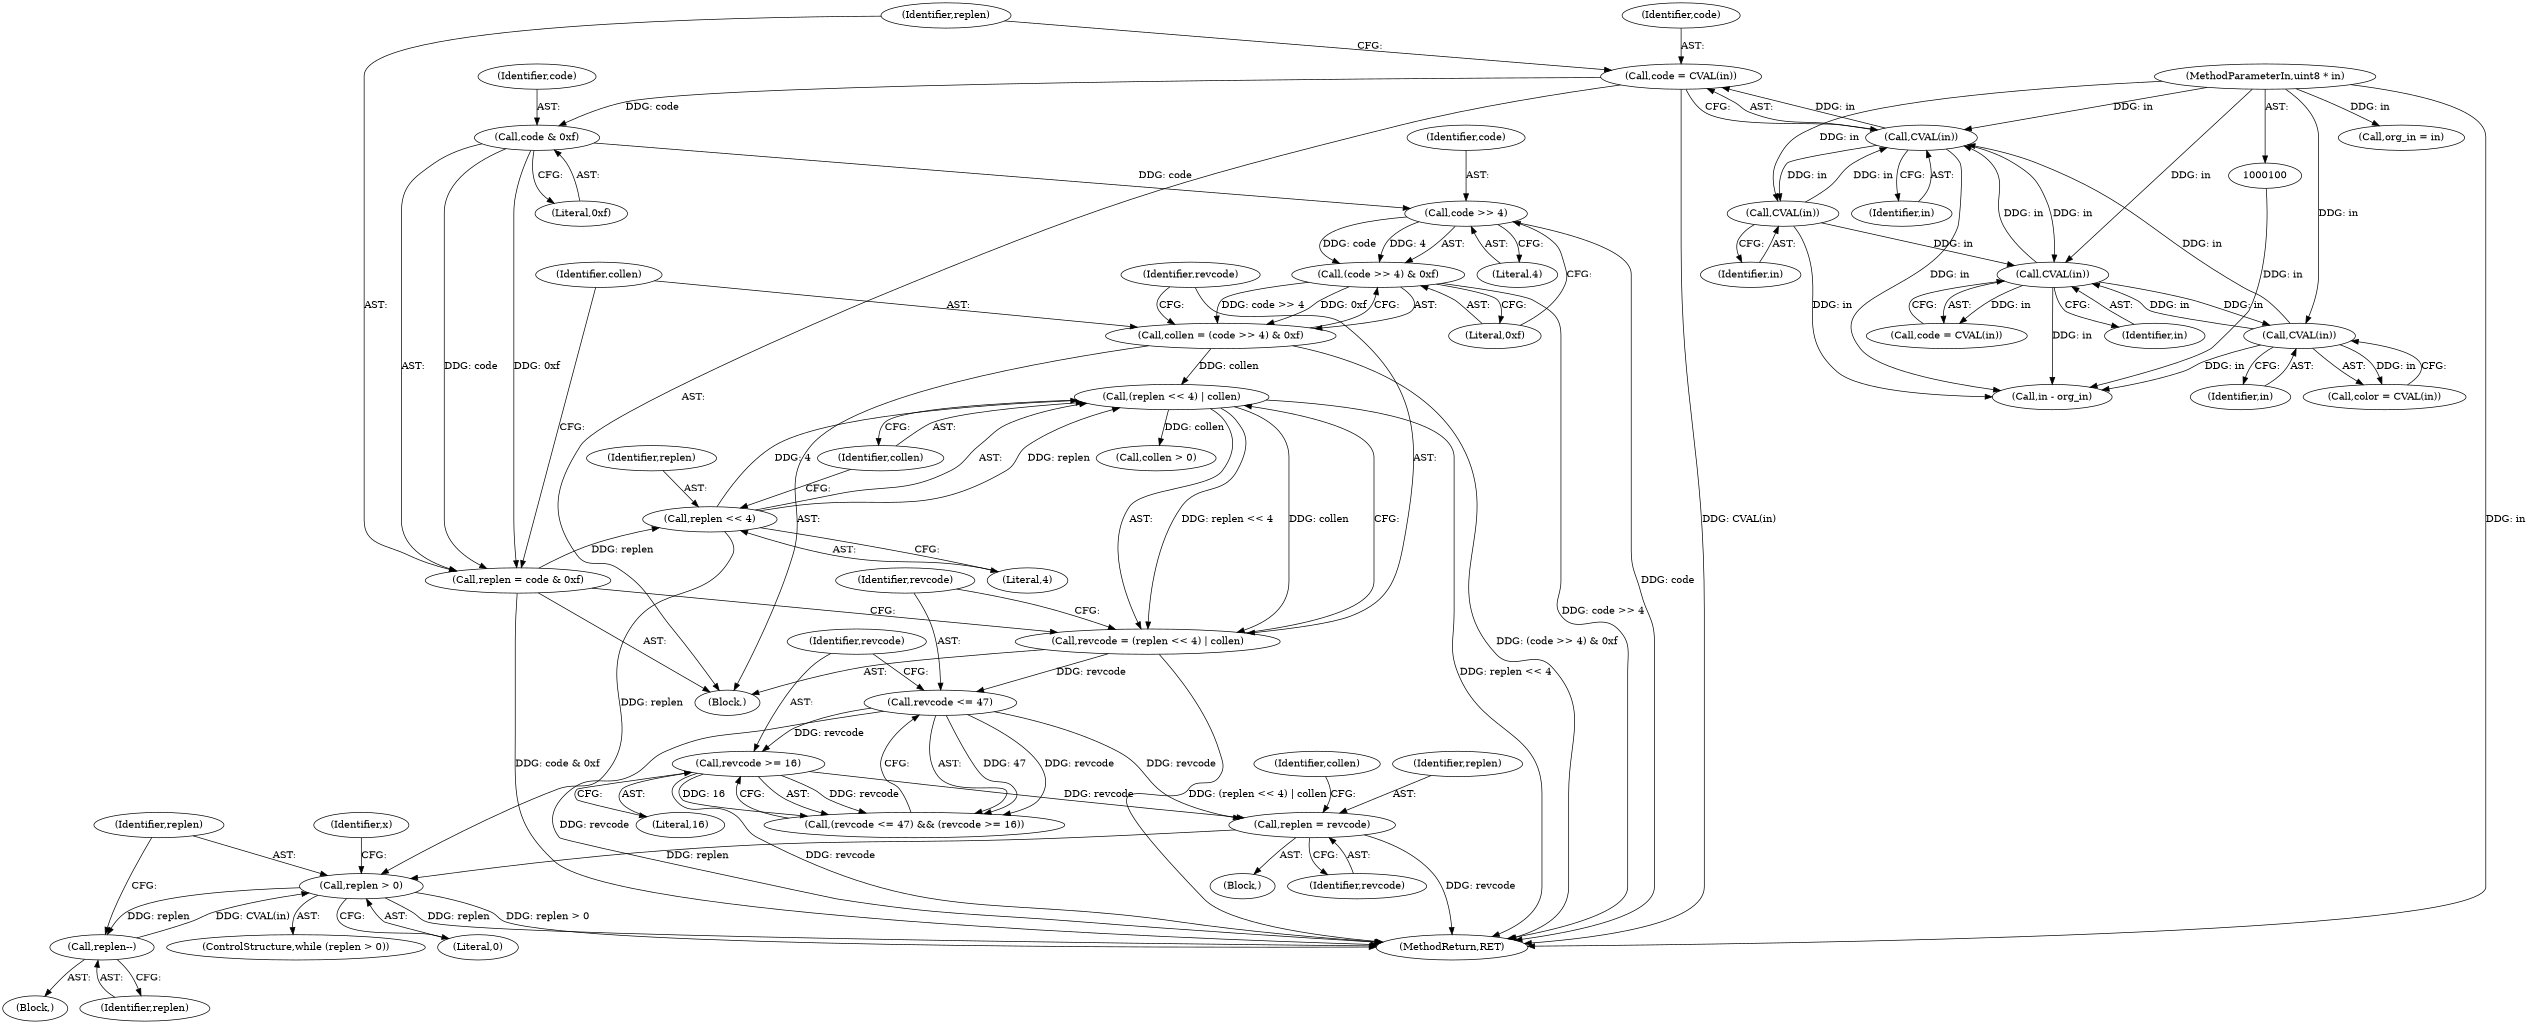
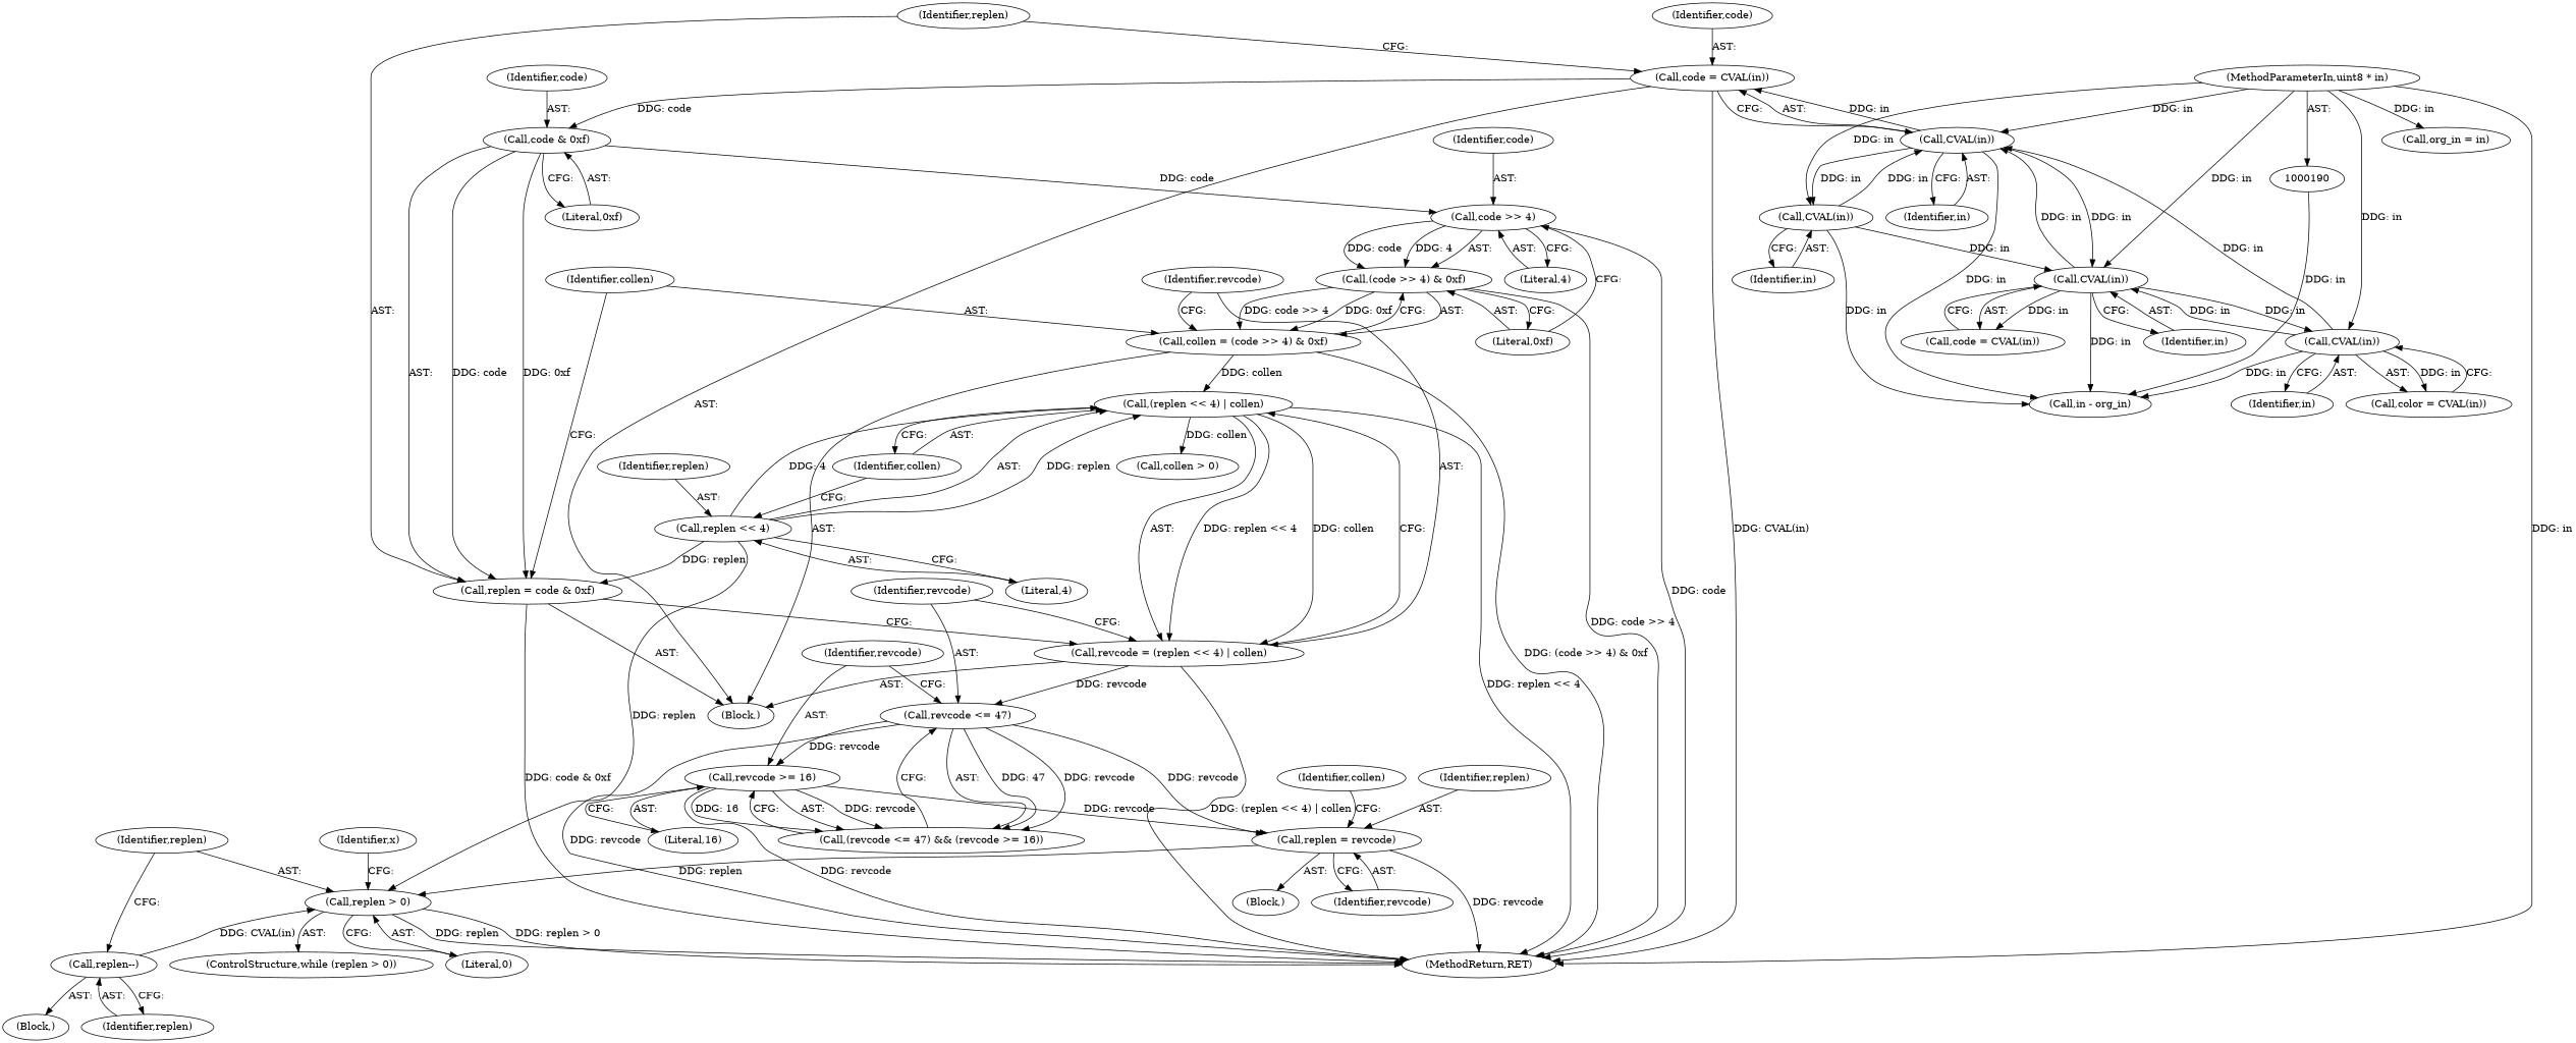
  digraph {
    n1 [label="(Call,replen > 0)"]
    n2 [label="(Call,replen--)"]
    n3 [label="(MethodReturn,RET)"]
    n4 [label="(ControlStructure,while (replen > 0))"]
    n5 [label="(Literal,0)"]
    n6 [label="(Block,)"]
    n7 [label="(Identifier,replen)"]
    n8 [label="(Call,replen << 4)"]
    n9 [label="(Call,(replen << 4) | collen)"]
    n10 [label="(Literal,4)"]
    n11 [label="(Call,revcode = (replen << 4) | collen)"]
    n12 [label="(Identifier,collen)"]
    n13 [label="(Call,collen > 0)"]
    n14 [label="(Call,replen = code & 0xf)"]
    n15 [label="(Block,)"]
    n16 [label="(Call,code & 0xf)"]
    n17 [label="(Call,code >> 4)"]
    n18 [label="(Literal,0xf)"]
    n19 [label="(Call,(code >> 4) & 0xf)"]
    n20 [label="(Literal,4)"]
    n21 [label="(Call,code = CVAL(in))"]
    n22 [label="(Call,CVAL(in))"]
    n23 [label="(Call,CVAL(in))"]
    n24 [label="(Call,CVAL(in))"]
    n25 [label="(Call,in - org_in)"]
    n26 [label="(Identifier,in)"]
    n27 [label="(Identifier,in)"]
    n28 [label="(Call,CVAL(in))"]
    n29 [label="(Identifier,in)"]
    n30 [label="(Call,code = CVAL(in))"]
    n31 [label="(MethodParameterIn,uint8 * in)"]
    n32 [label="(Call,org_in = in)"]
-   1000100
+   1000100 [label=1000190]
    n34 [label="(Call,color = CVAL(in))"]
    n35 [label="(Identifier,in)"]
    n36 [label="(Call,replen = revcode)"]
    n37 [label="(Block,)"]
    n38 [label="(Identifier,revcode)"]
    n39 [label="(Call,revcode >= 16)"]
    n40 [label="(Literal,16)"]
    n41 [label="(Call,(revcode <= 47) && (revcode >= 16))"]
    n42 [label="(Call,revcode <= 47)"]
    n43 [label="(Call,collen = (code >> 4) & 0xf)"]
    n44 [label="(Literal,0xf)"]
    n45 [label="(Identifier,code)"]
    n46 [label="(Identifier,replen)"]
    n47 [label="(Identifier,revcode)"]
    n48 [label="(Identifier,collen)"]
    n49 [label="(Identifier,code)"]
    n50 [label="(Identifier,revcode)"]
    n51 [label="(Identifier,replen)"]
    n52 [label="(Identifier,replen)"]
    n53 [label="(Identifier,code)"]
    n54 [label="(Identifier,collen)"]
    n55 [label="(Identifier,x)"]
    n56 [label="(Identifier,replen)"]
    n57 [label="(Identifier,revcode)"]
-   n1 -> n2 [label="DDG: replen"]
    n1 -> n3 [label="DDG: replen"]
    n1 -> n3 [label="DDG: replen > 0"]
    n1 -> n4 [label="AST: "]
    n1 -> n5 [label="CFG: "]
    n2 -> n1 [label="DDG: CVAL(in)"]
    n2 -> n6 [label="AST: "]
    n2 -> n7 [label="CFG: "]
    n5 -> n1 [label="AST: "]
    n7 -> n2 [label="AST: "]
    n8 -> n1 [label="DDG: replen"]
    n8 -> n9 [label="AST: "]
    n8 -> n9 [label="DDG: replen"]
    n8 -> n9 [label="DDG: 4"]
    n8 -> n10 [label="CFG: "]
    n9 -> n3 [label="DDG: replen << 4"]
    n9 -> n11 [label="AST: "]
    n9 -> n11 [label="DDG: replen << 4"]
    n9 -> n11 [label="DDG: collen"]
    n9 -> n12 [label="CFG: "]
    n9 -> n13 [label="DDG: collen"]
    n10 -> n8 [label="AST: "]
    n11 -> n3 [label="DDG: (replen << 4) | collen"]
    n11 -> n9 [label="CFG: "]
    n11 -> n15 [label="AST: "]
    n11 -> n42 [label="DDG: revcode"]
    n12 -> n8 [label="CFG: "]
    n12 -> n9 [label="AST: "]
    n14 -> n3 [label="DDG: code & 0xf"]
-   n14 -> n8 [label="DDG: replen"]
+   n8 -> n14 [label="DDG: replen"]
    n14 -> n11 [label="CFG: "]
    n14 -> n15 [label="AST: "]
    n16 -> n14 [label="AST: "]
    n16 -> n14 [label="DDG: code"]
    n16 -> n14 [label="DDG: 0xf"]
    n16 -> n17 [label="DDG: code"]
    n16 -> n18 [label="CFG: "]
    n17 -> n3 [label="DDG: code"]
    n17 -> n19 [label="AST: "]
    n17 -> n19 [label="DDG: code"]
    n17 -> n19 [label="DDG: 4"]
    n17 -> n20 [label="CFG: "]
    n18 -> n16 [label="AST: "]
    n19 -> n3 [label="DDG: code >> 4"]
    n19 -> n43 [label="AST: "]
    n19 -> n43 [label="DDG: code >> 4"]
    n19 -> n43 [label="DDG: 0xf"]
    n19 -> n44 [label="CFG: "]
    n20 -> n17 [label="AST: "]
    n21 -> n3 [label="DDG: CVAL(in)"]
    n21 -> n15 [label="AST: "]
    n21 -> n16 [label="DDG: code"]
    n21 -> n22 [label="CFG: "]
    n22 -> n21 [label="AST: "]
    n22 -> n21 [label="DDG: in"]
    n22 -> n23 [label="DDG: in"]
    n22 -> n24 [label="DDG: in"]
    n22 -> n25 [label="DDG: in"]
    n22 -> n26 [label="CFG: "]
    n23 -> n22 [label="DDG: in"]
    n23 -> n24 [label="DDG: in"]
    n23 -> n25 [label="DDG: in"]
    n23 -> n27 [label="CFG: "]
    n24 -> n22 [label="DDG: in"]
    n24 -> n25 [label="DDG: in"]
    n24 -> n28 [label="DDG: in"]
    n24 -> n29 [label="CFG: "]
    n24 -> n30 [label="AST: "]
    n24 -> n30 [label="DDG: in"]
    n26 -> n22 [label="AST: "]
    n27 -> n23 [label="AST: "]
    n28 -> n22 [label="DDG: in"]
    n28 -> n24 [label="DDG: in"]
    n28 -> n25 [label="DDG: in"]
    n28 -> n34 [label="AST: "]
    n28 -> n34 [label="DDG: in"]
    n28 -> n35 [label="CFG: "]
    n29 -> n24 [label="AST: "]
    n30 -> n24 [label="CFG: "]
    n31 -> n3 [label="DDG: in"]
    n31 -> n22 [label="DDG: in"]
    n31 -> n23 [label="DDG: in"]
    n31 -> n24 [label="DDG: in"]
    n31 -> n28 [label="DDG: in"]
    n31 -> n32 [label="DDG: in"]
    n31 -> 1000100 [label="AST: "]
    1000100 -> n25 [label="DDG: in"]
    n34 -> n28 [label="CFG: "]
    n35 -> n28 [label="AST: "]
    n36 -> n1 [label="DDG: replen"]
    n36 -> n3 [label="DDG: revcode"]
    n36 -> n37 [label="AST: "]
    n36 -> n38 [label="CFG: "]
    n38 -> n36 [label="AST: "]
    n39 -> n3 [label="DDG: revcode"]
    n39 -> n36 [label="DDG: revcode"]
    n39 -> n40 [label="CFG: "]
    n39 -> n41 [label="AST: "]
    n39 -> n41 [label="DDG: revcode"]
    n39 -> n41 [label="DDG: 16"]
    n40 -> n39 [label="AST: "]
    n41 -> n39 [label="CFG: "]
    n41 -> n42 [label="CFG: "]
    n42 -> n3 [label="DDG: revcode"]
    n42 -> n36 [label="DDG: revcode"]
    n42 -> n39 [label="DDG: revcode"]
    n42 -> n41 [label="AST: "]
    n42 -> n41 [label="DDG: revcode"]
    n42 -> n41 [label="DDG: 47"]
    n43 -> n3 [label="DDG: (code >> 4) & 0xf"]
    n43 -> n9 [label="DDG: collen"]
    n43 -> n15 [label="AST: "]
    n43 -> n19 [label="CFG: "]
    n44 -> n17 [label="CFG: "]
    n44 -> n19 [label="AST: "]
    n45 -> n16 [label="AST: "]
    n46 -> n8 [label="AST: "]
    n47 -> n11 [label="AST: "]
    n47 -> n43 [label="CFG: "]
    n48 -> n36 [label="CFG: "]
    n49 -> n17 [label="AST: "]
    n50 -> n39 [label="AST: "]
    n50 -> n42 [label="CFG: "]
    n51 -> n36 [label="AST: "]
    n52 -> n14 [label="AST: "]
    n52 -> n21 [label="CFG: "]
    n53 -> n21 [label="AST: "]
    n54 -> n14 [label="CFG: "]
    n54 -> n43 [label="AST: "]
    n55 -> n1 [label="CFG: "]
    n56 -> n1 [label="AST: "]
    n56 -> n2 [label="CFG: "]
    n57 -> n11 [label="CFG: "]
    n57 -> n42 [label="AST: "]
  }
